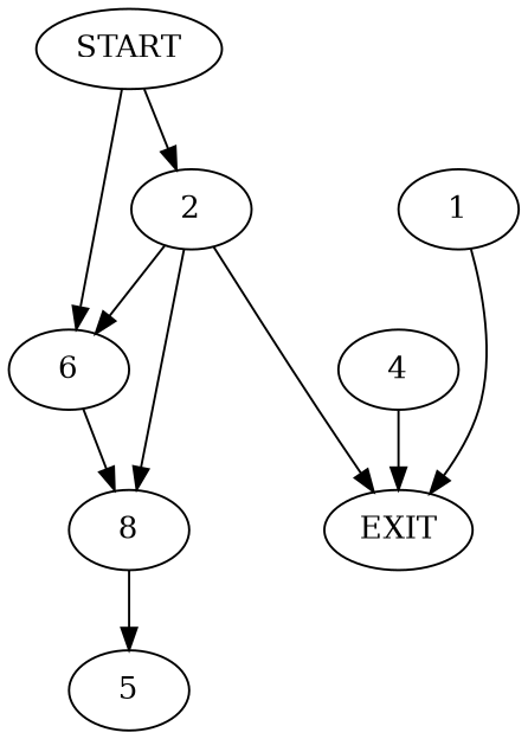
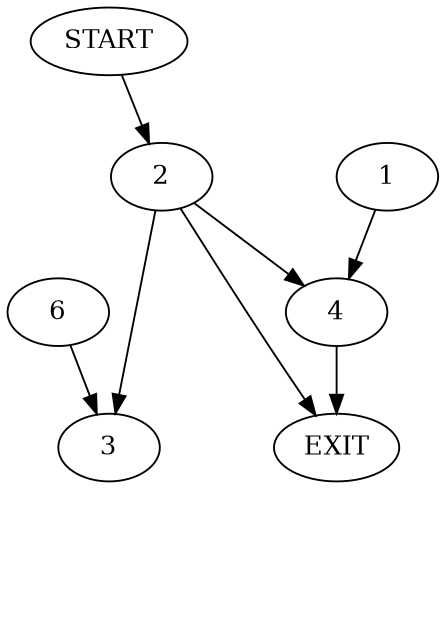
  digraph {
    n1 [label=START]
    2
    6
    n4 [label=EXIT]
    1
-   3 [label=8]
+   3
    4
-   5
    n1 -> 2
-   n1 -> 6
    2 -> n4
    2 -> 3
-   2 -> 6
+   2 -> 4
    6 -> 3
-   1 -> n4
-   3 -> 5
+   1 -> 4
    4 -> n4
  }
